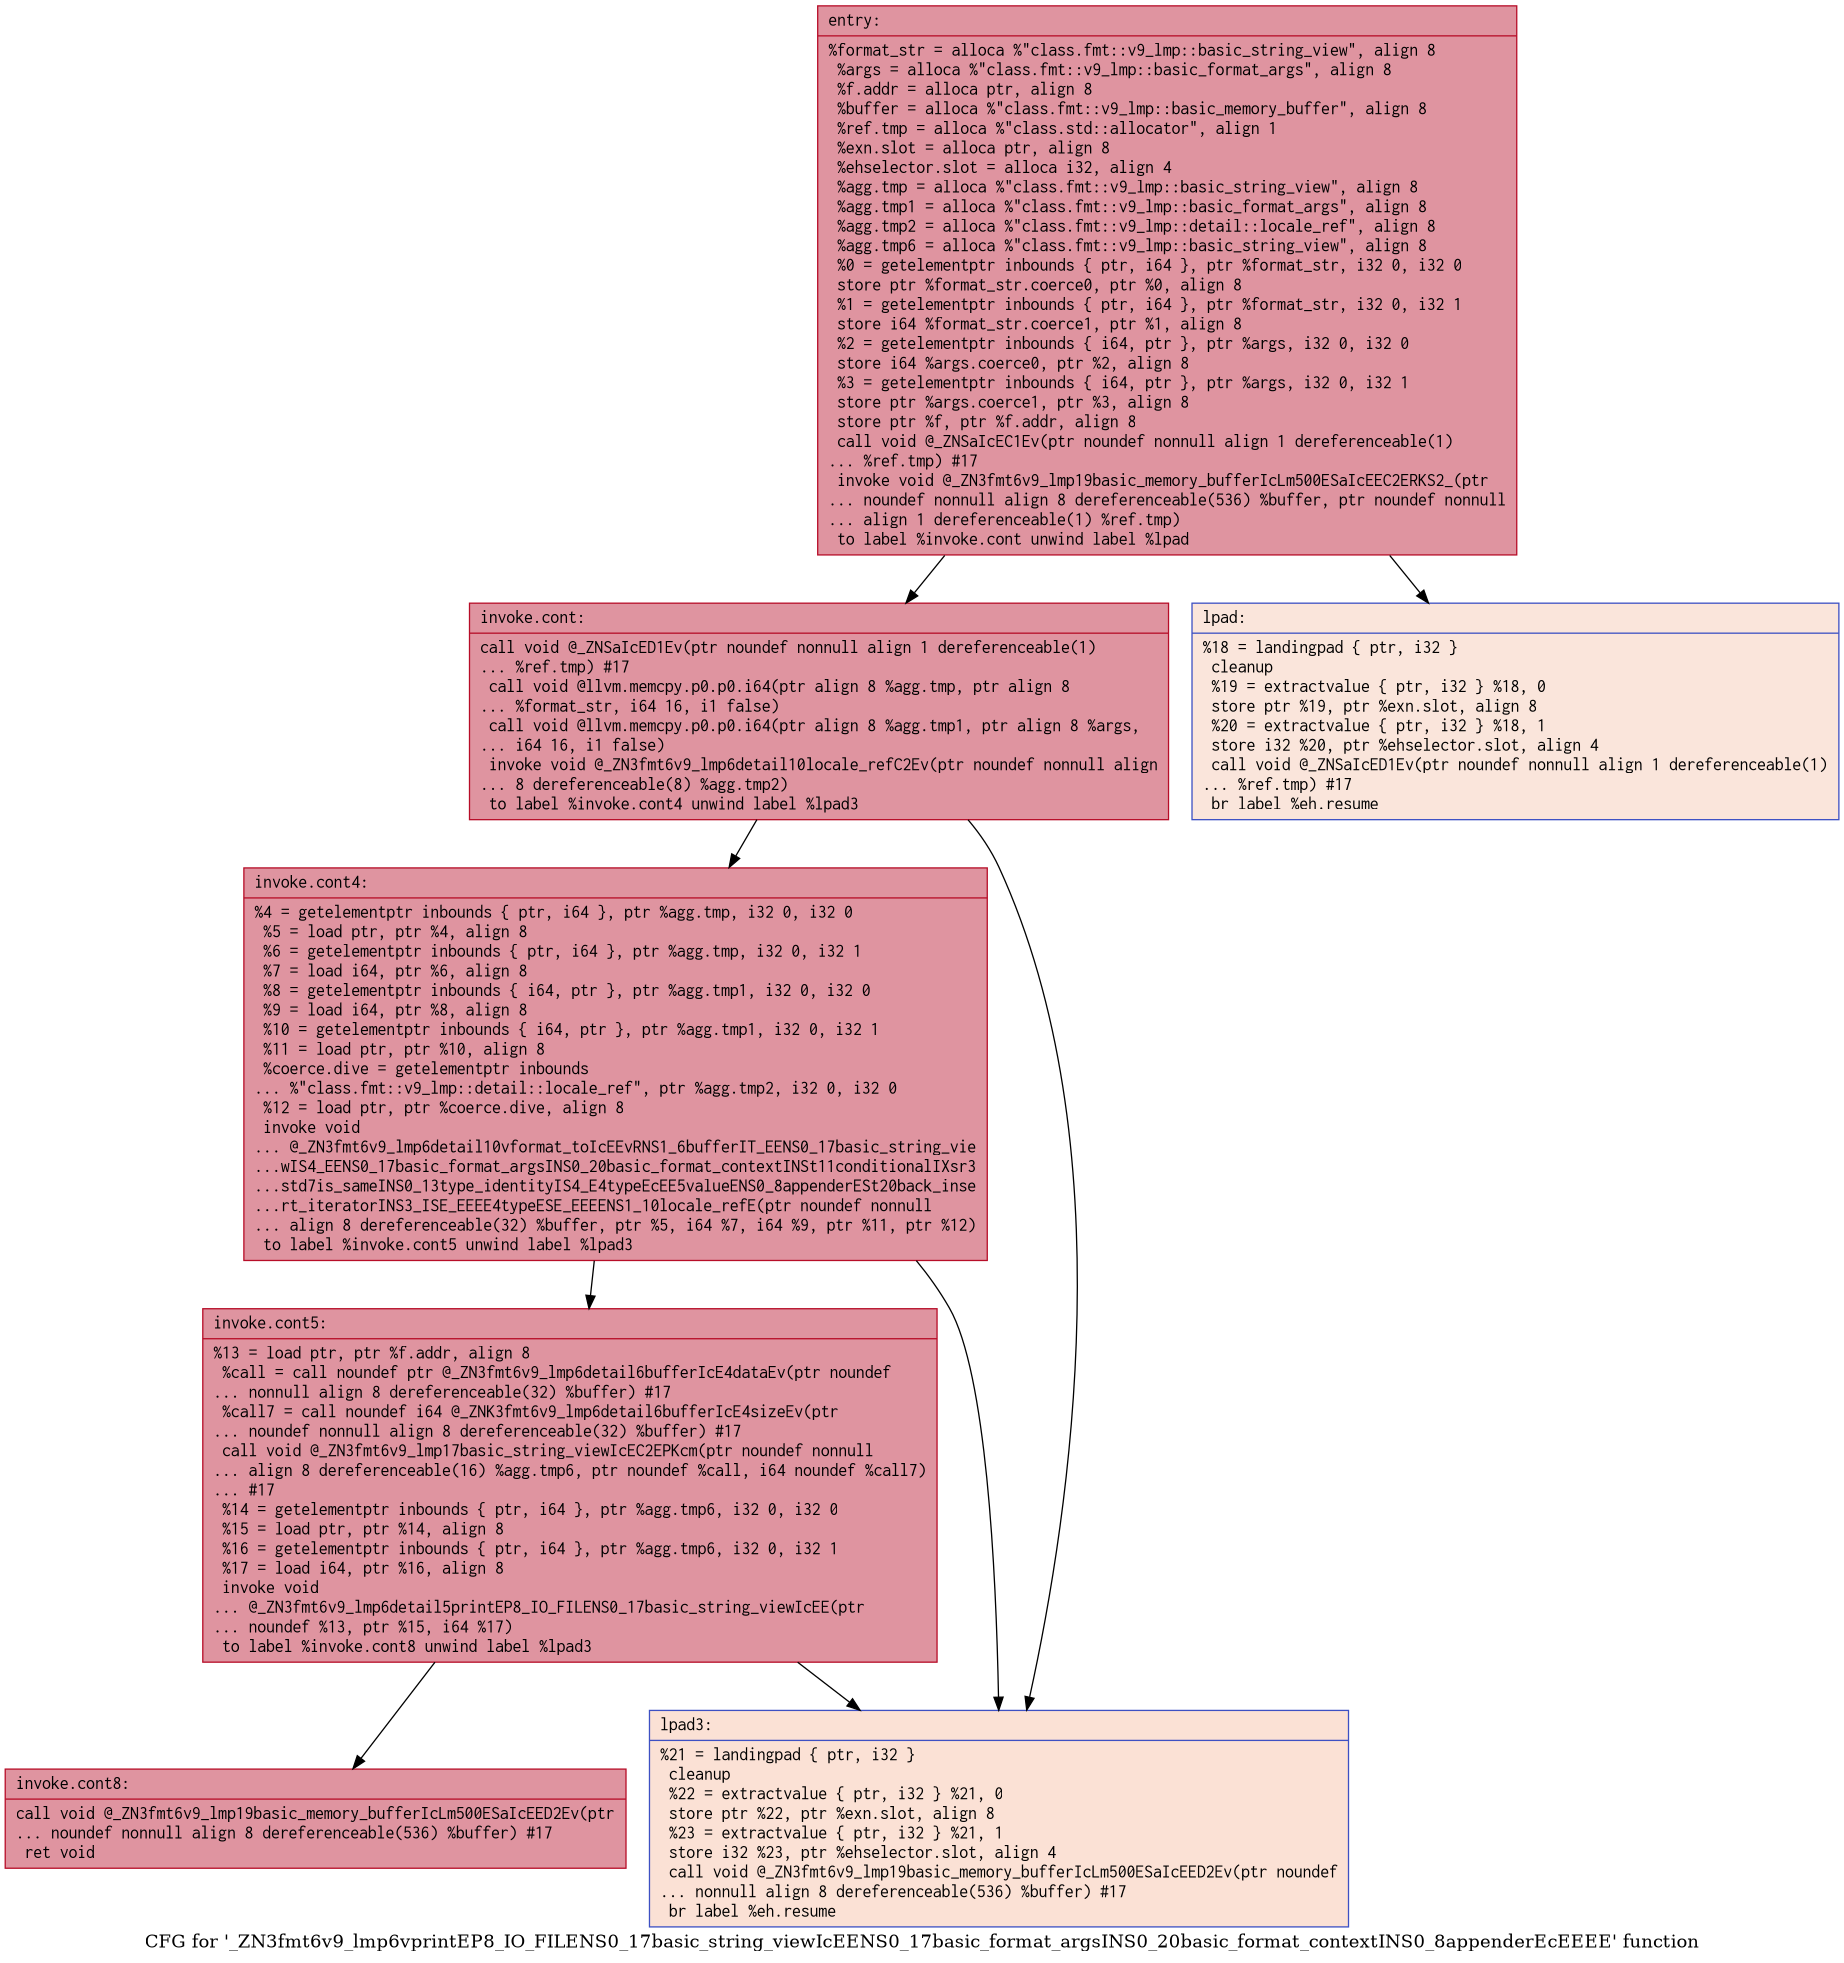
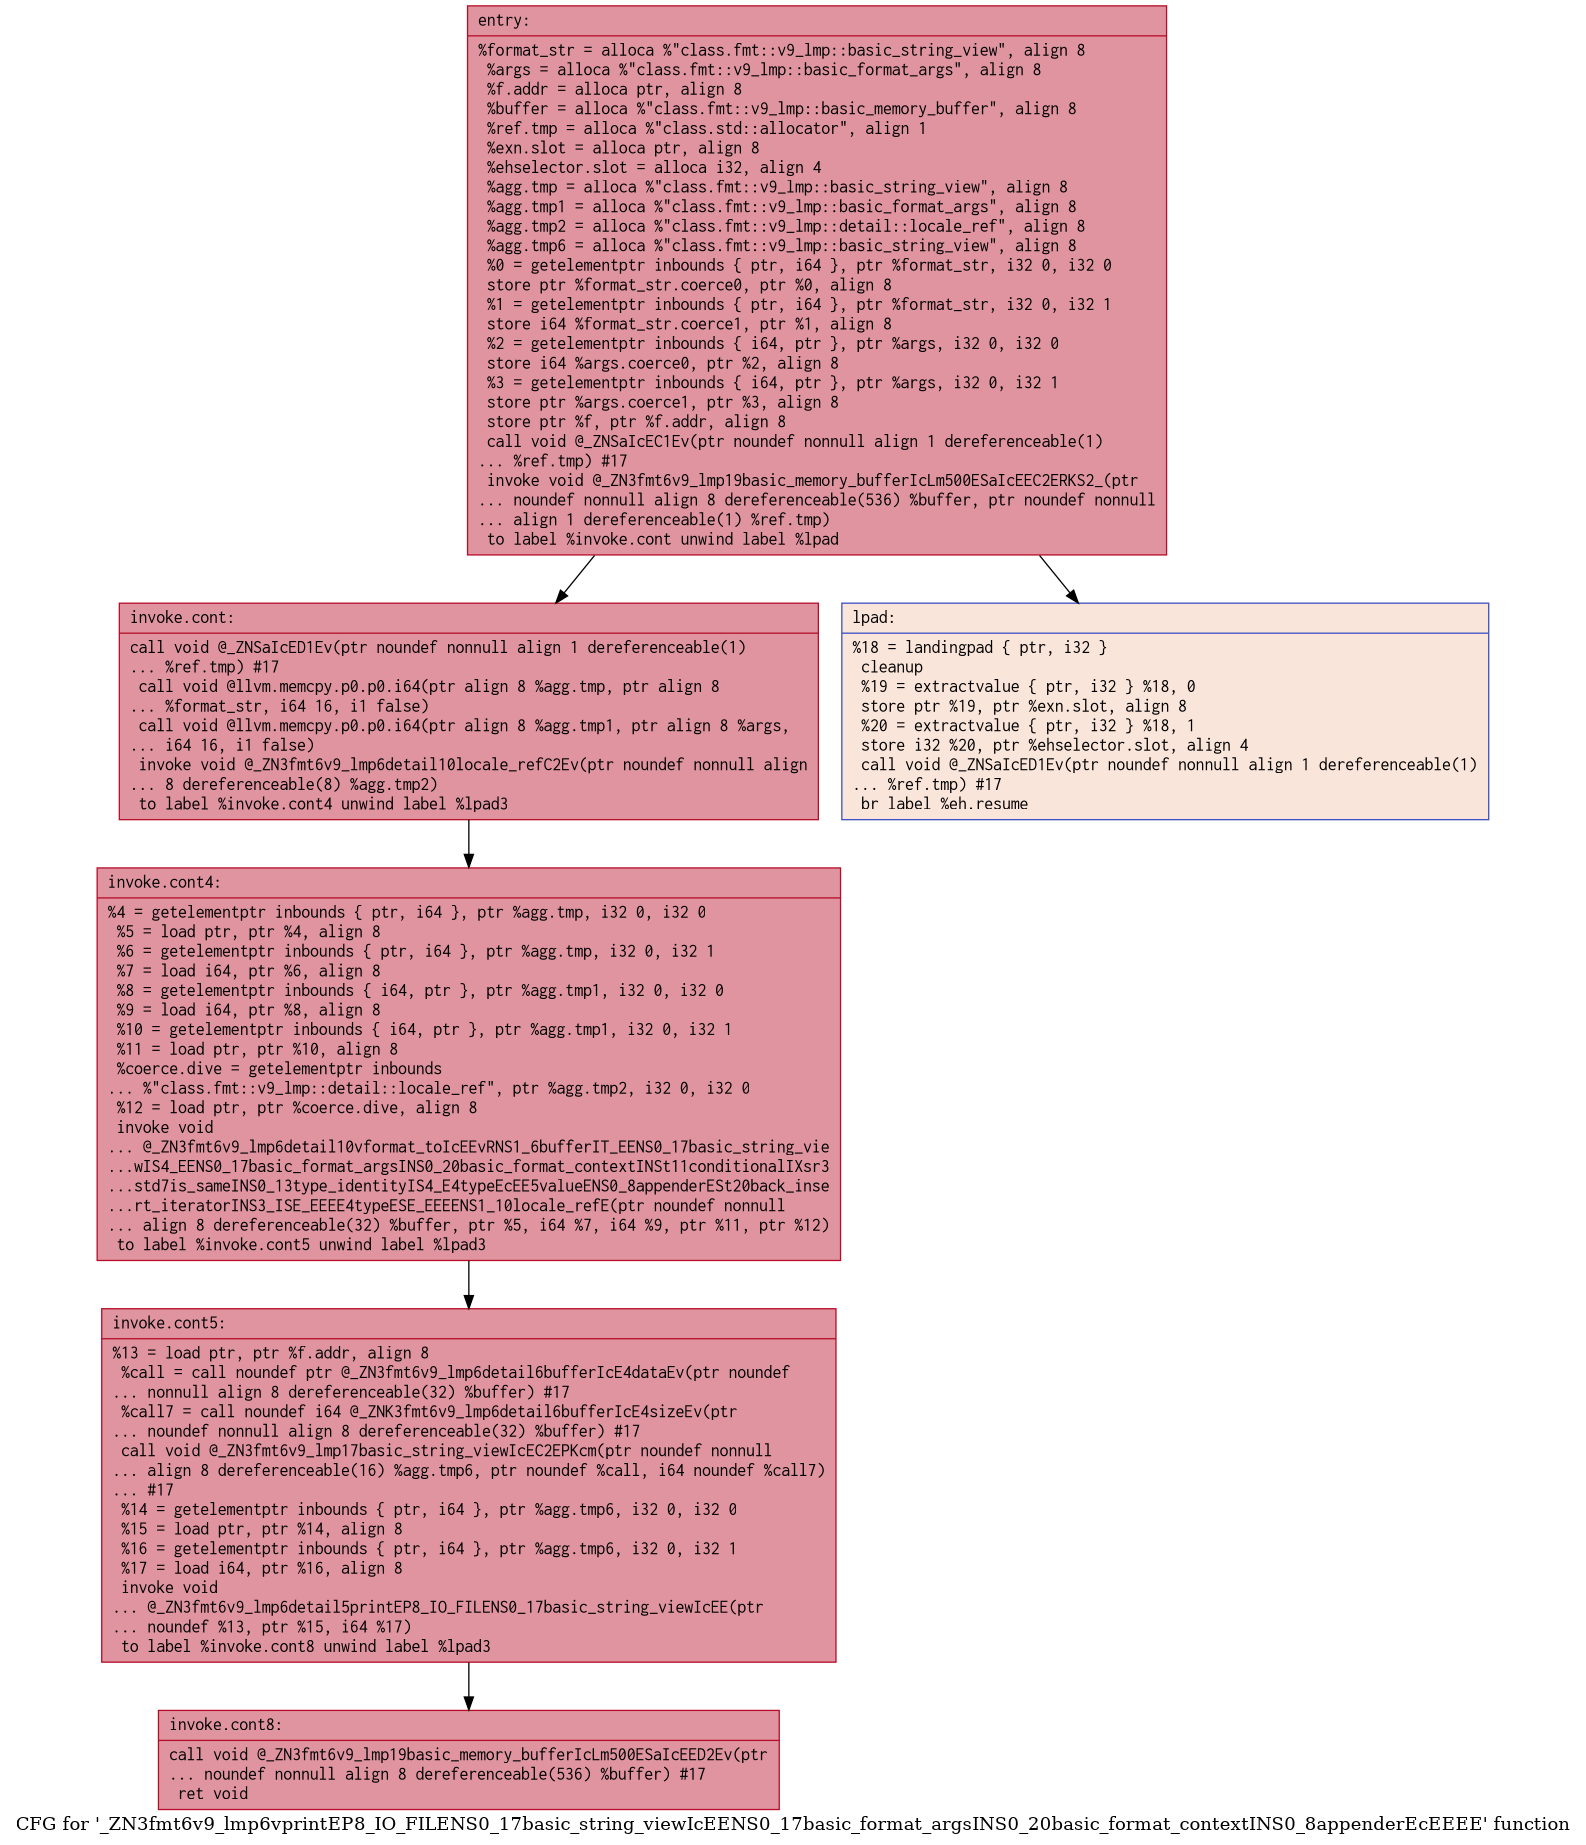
  digraph {
    label="CFG for '_ZN3fmt6v9_lmp6vprintEP8_IO_FILENS0_17basic_string_viewIcEENS0_17basic_format_argsINS0_20basic_format_contextINS0_8appenderEcEEEE' function"
    node [color="#b70d28ff" fillcolor="#b70d2870" fontname=Courier shape=record style=filled]
    n1 [label="{entry:\l|  %format_str = alloca %\"class.fmt::v9_lmp::basic_string_view\", align 8\l  %args = alloca %\"class.fmt::v9_lmp::basic_format_args\", align 8\l  %f.addr = alloca ptr, align 8\l  %buffer = alloca %\"class.fmt::v9_lmp::basic_memory_buffer\", align 8\l  %ref.tmp = alloca %\"class.std::allocator\", align 1\l  %exn.slot = alloca ptr, align 8\l  %ehselector.slot = alloca i32, align 4\l  %agg.tmp = alloca %\"class.fmt::v9_lmp::basic_string_view\", align 8\l  %agg.tmp1 = alloca %\"class.fmt::v9_lmp::basic_format_args\", align 8\l  %agg.tmp2 = alloca %\"class.fmt::v9_lmp::detail::locale_ref\", align 8\l  %agg.tmp6 = alloca %\"class.fmt::v9_lmp::basic_string_view\", align 8\l  %0 = getelementptr inbounds \{ ptr, i64 \}, ptr %format_str, i32 0, i32 0\l  store ptr %format_str.coerce0, ptr %0, align 8\l  %1 = getelementptr inbounds \{ ptr, i64 \}, ptr %format_str, i32 0, i32 1\l  store i64 %format_str.coerce1, ptr %1, align 8\l  %2 = getelementptr inbounds \{ i64, ptr \}, ptr %args, i32 0, i32 0\l  store i64 %args.coerce0, ptr %2, align 8\l  %3 = getelementptr inbounds \{ i64, ptr \}, ptr %args, i32 0, i32 1\l  store ptr %args.coerce1, ptr %3, align 8\l  store ptr %f, ptr %f.addr, align 8\l  call void @_ZNSaIcEC1Ev(ptr noundef nonnull align 1 dereferenceable(1)\l... %ref.tmp) #17\l  invoke void @_ZN3fmt6v9_lmp19basic_memory_bufferIcLm500ESaIcEEC2ERKS2_(ptr\l... noundef nonnull align 8 dereferenceable(536) %buffer, ptr noundef nonnull\l... align 1 dereferenceable(1) %ref.tmp)\l          to label %invoke.cont unwind label %lpad\l}"]
    n2 [label="{invoke.cont:\l|  call void @_ZNSaIcED1Ev(ptr noundef nonnull align 1 dereferenceable(1)\l... %ref.tmp) #17\l  call void @llvm.memcpy.p0.p0.i64(ptr align 8 %agg.tmp, ptr align 8\l... %format_str, i64 16, i1 false)\l  call void @llvm.memcpy.p0.p0.i64(ptr align 8 %agg.tmp1, ptr align 8 %args,\l... i64 16, i1 false)\l  invoke void @_ZN3fmt6v9_lmp6detail10locale_refC2Ev(ptr noundef nonnull align\l... 8 dereferenceable(8) %agg.tmp2)\l          to label %invoke.cont4 unwind label %lpad3\l}"]
    n3 [color="#3d50c3ff" fillcolor="#f4c5ad70" label="{lpad:\l|  %18 = landingpad \{ ptr, i32 \}\l          cleanup\l  %19 = extractvalue \{ ptr, i32 \} %18, 0\l  store ptr %19, ptr %exn.slot, align 8\l  %20 = extractvalue \{ ptr, i32 \} %18, 1\l  store i32 %20, ptr %ehselector.slot, align 4\l  call void @_ZNSaIcED1Ev(ptr noundef nonnull align 1 dereferenceable(1)\l... %ref.tmp) #17\l  br label %eh.resume\l}"]
    n4 [label="{invoke.cont4:\l|  %4 = getelementptr inbounds \{ ptr, i64 \}, ptr %agg.tmp, i32 0, i32 0\l  %5 = load ptr, ptr %4, align 8\l  %6 = getelementptr inbounds \{ ptr, i64 \}, ptr %agg.tmp, i32 0, i32 1\l  %7 = load i64, ptr %6, align 8\l  %8 = getelementptr inbounds \{ i64, ptr \}, ptr %agg.tmp1, i32 0, i32 0\l  %9 = load i64, ptr %8, align 8\l  %10 = getelementptr inbounds \{ i64, ptr \}, ptr %agg.tmp1, i32 0, i32 1\l  %11 = load ptr, ptr %10, align 8\l  %coerce.dive = getelementptr inbounds\l... %\"class.fmt::v9_lmp::detail::locale_ref\", ptr %agg.tmp2, i32 0, i32 0\l  %12 = load ptr, ptr %coerce.dive, align 8\l  invoke void\l... @_ZN3fmt6v9_lmp6detail10vformat_toIcEEvRNS1_6bufferIT_EENS0_17basic_string_vie\l...wIS4_EENS0_17basic_format_argsINS0_20basic_format_contextINSt11conditionalIXsr3\l...std7is_sameINS0_13type_identityIS4_E4typeEcEE5valueENS0_8appenderESt20back_inse\l...rt_iteratorINS3_ISE_EEEE4typeESE_EEEENS1_10locale_refE(ptr noundef nonnull\l... align 8 dereferenceable(32) %buffer, ptr %5, i64 %7, i64 %9, ptr %11, ptr %12)\l          to label %invoke.cont5 unwind label %lpad3\l}"]
-   n5 [color="#3d50c3ff" fillcolor="#f7bca170" label="{lpad3:\l|  %21 = landingpad \{ ptr, i32 \}\l          cleanup\l  %22 = extractvalue \{ ptr, i32 \} %21, 0\l  store ptr %22, ptr %exn.slot, align 8\l  %23 = extractvalue \{ ptr, i32 \} %21, 1\l  store i32 %23, ptr %ehselector.slot, align 4\l  call void @_ZN3fmt6v9_lmp19basic_memory_bufferIcLm500ESaIcEED2Ev(ptr noundef\l... nonnull align 8 dereferenceable(536) %buffer) #17\l  br label %eh.resume\l}"]
    n6 [label="{invoke.cont5:\l|  %13 = load ptr, ptr %f.addr, align 8\l  %call = call noundef ptr @_ZN3fmt6v9_lmp6detail6bufferIcE4dataEv(ptr noundef\l... nonnull align 8 dereferenceable(32) %buffer) #17\l  %call7 = call noundef i64 @_ZNK3fmt6v9_lmp6detail6bufferIcE4sizeEv(ptr\l... noundef nonnull align 8 dereferenceable(32) %buffer) #17\l  call void @_ZN3fmt6v9_lmp17basic_string_viewIcEC2EPKcm(ptr noundef nonnull\l... align 8 dereferenceable(16) %agg.tmp6, ptr noundef %call, i64 noundef %call7)\l... #17\l  %14 = getelementptr inbounds \{ ptr, i64 \}, ptr %agg.tmp6, i32 0, i32 0\l  %15 = load ptr, ptr %14, align 8\l  %16 = getelementptr inbounds \{ ptr, i64 \}, ptr %agg.tmp6, i32 0, i32 1\l  %17 = load i64, ptr %16, align 8\l  invoke void\l... @_ZN3fmt6v9_lmp6detail5printEP8_IO_FILENS0_17basic_string_viewIcEE(ptr\l... noundef %13, ptr %15, i64 %17)\l          to label %invoke.cont8 unwind label %lpad3\l}"]
    n7 [label="{invoke.cont8:\l|  call void @_ZN3fmt6v9_lmp19basic_memory_bufferIcLm500ESaIcEED2Ev(ptr\l... noundef nonnull align 8 dereferenceable(536) %buffer) #17\l  ret void\l}"]
    n1 -> n2
    n1 -> n3
    n2 -> n4
-   n2 -> n5
-   n4 -> n5
    n4 -> n6
-   n6 -> n5
    n6 -> n7
  }
